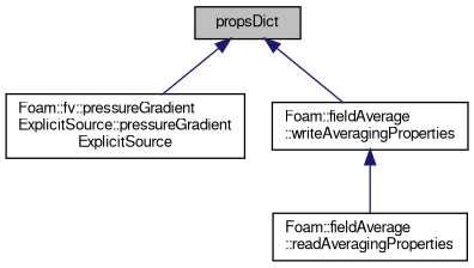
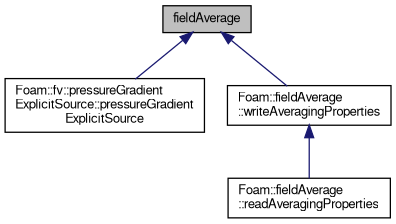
  digraph {
    rankdir=TB
    node [color=black fontname=FreeSans fontsize=10 shape=record]
    edge [color=midnightblue dir=back fontname=FreeSans fontsize=10 labelfontname=FreeSans labelfontsize=10 style=solid]
-   n1 [fillcolor=grey75 fontcolor=black height=0.2 label=propsDict style=filled width=0.4]
+   n1 [fillcolor=grey75 fontcolor=black height=0.2 label=fieldAverage style=filled width=0.4]
    n2 [height=0.2 label="Foam::fv::pressureGradient\lExplicitSource::pressureGradient\lExplicitSource" width=0.4]
    n3 [height=0.2 label="Foam::fieldAverage\l::writeAveragingProperties" width=0.4]
    n4 [height=0.2 label="Foam::fieldAverage\l::readAveragingProperties" width=0.4]
    n1 -> n2
    n1 -> n3
    n3 -> n4
  }
